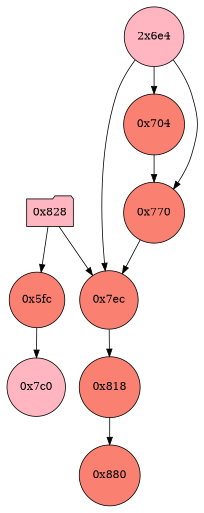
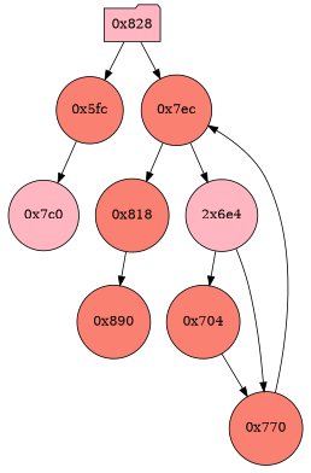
  strict digraph {
    "edge"="{}"
    file="/Users/mark/Documents//论文//第二篇论文//2018-08-24交论文后的备份/2019/CFG/basic-algorithms/printinitials/1532_recovered.dot"
    "graph"="{u'file': u'/Users/mark/Documents//\u8bba\u6587//\u7b2c\u4e8c\u7bc7\u8bba\u6587//2018-08-24\u4ea4\u8bba\u6587\u540e\u7684\u5907\u4efd/2019/CFG/basic-algorithms/printinitials/1532_recovered.dot'}"
    "node"="{u'opcode': u''}"
    node [fillcolor=salmon shape=circle style=filled]
    "0x5fc" [opcode="[u'push', u'add', u'sub', u'str', u'mov', u'ldr', u'ldr', u'ldr', u'ldr', u'b']"]
    "0x7c0" [fillcolor=lightpink opcode="[u'mov', u'mov', u'b']"]
    "0x828" [fillcolor=lightpink opcode="[u'ldr', u'ldr', u'str', u'ldr', u'b']" shape=folder]
    "0x7ec" [opcode="[u'str', u'ldr', u'ldr', u'ldrb', u'str', u'ldr', u'ldr', u'ldr', u'cmp', u'mov', u'b']"]
    "0x818" [opcode="[u'mov', u'bl', u'ldr', u'b']"]
    n6 [fillcolor=lightpink label="2x6e4" opcode="[u'ldr', u'cmp', u'mov', u'mov', u'strb', u'ldr', u'b']"]
-   "0x880" [opcode="[u'mov', u'sub', u'pop']"]
+   "0x880" [opcode="[u'mov', u'sub', u'pop']" label="0x890"]
    n8 [label="0x704" opcode="[u'ldr', u'add', u'str', u'ldr', u'b']"]
    "0x770" [opcode="[u'add', u'mov', u'b']"]
    "0x5fc" -> "0x7c0"
    "0x828" -> "0x5fc"
    "0x828" -> "0x7ec"
    "0x7ec" -> "0x818"
-   n6 -> "0x7ec"
+   "0x7ec" -> n6
    "0x818" -> "0x880"
    n6 -> n8
    n6 -> "0x770"
    n8 -> "0x770"
    "0x770" -> "0x7ec"
  }
